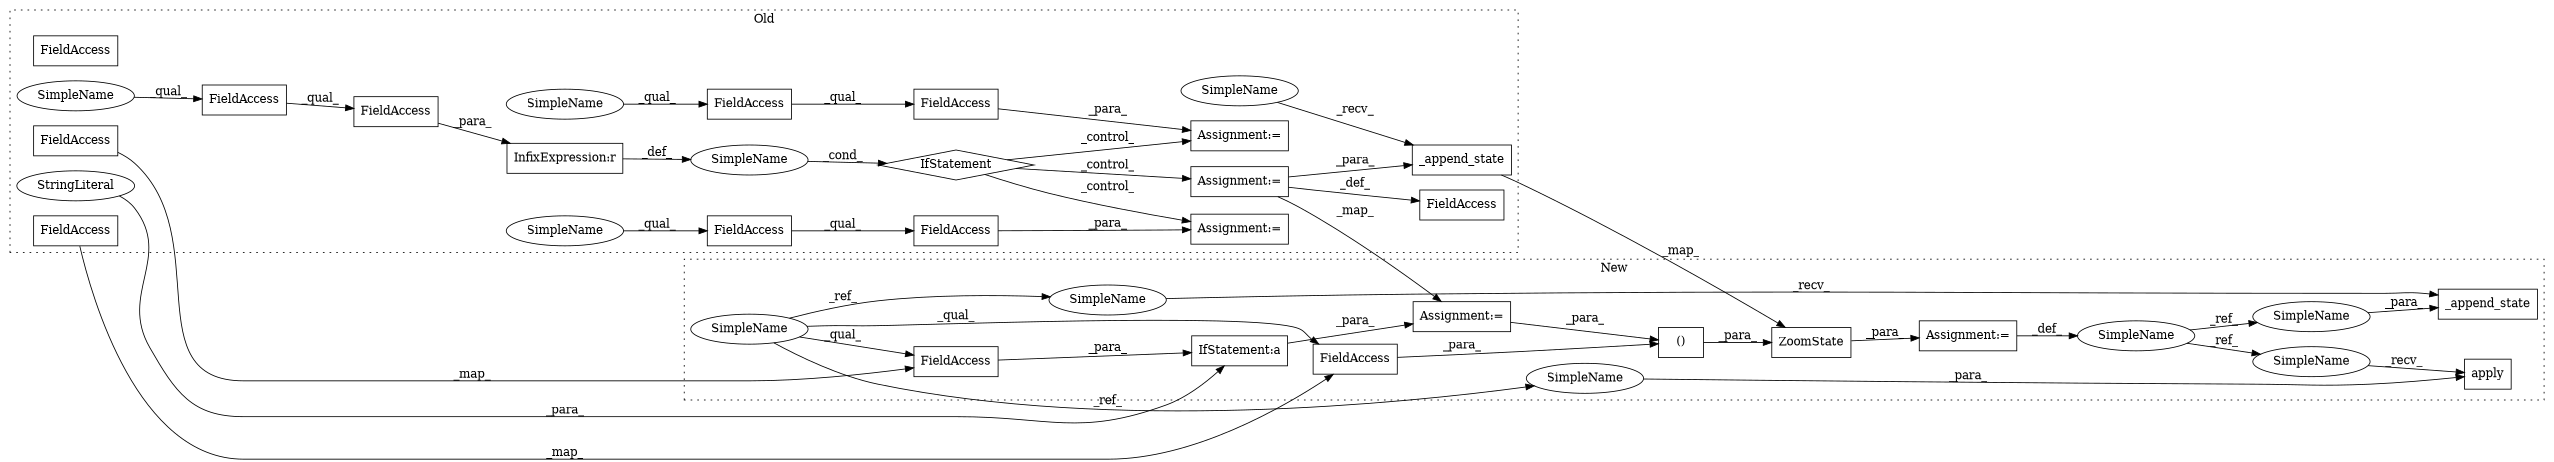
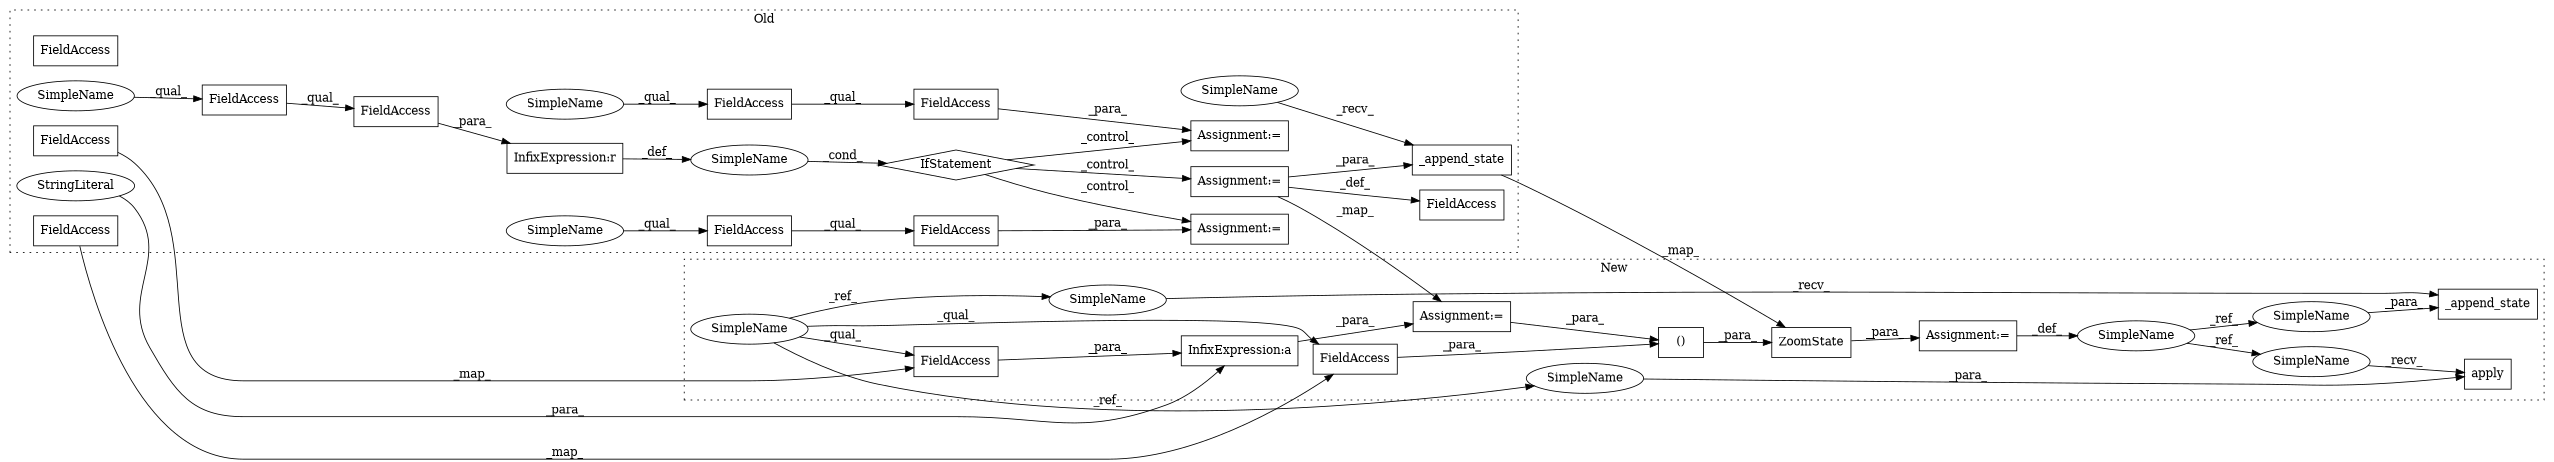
  digraph {
    rankdir=LR
    node [a=22 l=4 s=2862 shape=box]
    n1 [a=25 l="4,2" label=IfStatement s="2808,2845" shape=diamond]
    n2 [a=7 l=2 label="Assignment:=" s=2959]
    n3 [a=32 l="19,2" label=_append_state s="3118,3186"]
    n4 [a=42 label=SimpleName shape=ellipse l="" s=""]
    n5 [l=14 label=FieldAccess]
    n6 [l=27 label=FieldAccess]
    n7 [l=14 label=FieldAccess s=2996]
    n8 [l=27 label=FieldAccess s=2996]
    n9 [l=14 label=FieldAccess s=2812]
    n10 [l=18 label=FieldAccess s=2941]
    n11 [a=27 label="InfixExpression:r" s=2838]
    n12 [l=26 label=FieldAccess s=2812]
    n13 [l=18 label=FieldAccess s=3075]
    n14 [a=7 l=1 label="Assignment:=" s=2861]
    n15 [a=7 l=1 label="Assignment:=" s=2995]
    n16 [a=45 l=3 label=StringLiteral s=2842 shape=ellipse]
    n17 [l=18 label=FieldAccess s=2941]
    n18 [l=18 label=FieldAccess s=3075]
    n19 [a=42 label=SimpleName s=3113 shape=ellipse]
    n20 [a=42 label=SimpleName s=2812 shape=ellipse]
    n21 [a=42 label=SimpleName shape=ellipse]
    n22 [a=42 label=SimpleName s=2996 shape=ellipse]
    n23 [a=32 l="6,1" label=apply s="4242,4252"]
    n24 [a=7 l=1 label="Assignment:=" s=4104]
    n25 [a=106 l=47 label="()" s=4176]
    n26 [a=42 l=10 label=SimpleName s=4094 shape=ellipse]
    n27 [a=32 l="14,1" label=_append_state s="4264,4288"]
    n28 [a=7 l=1 label="Assignment:=" s=4058]
    n29 [a=32 l="15,2" label=ZoomState s="4105,4223"]
    n30 [a=42 label=SimpleName s=3901 shape=ellipse]
-   n31 [a=27 l=3 label="IfStatement:a" s=4078]
+   n31 [a=27 l=3 label="InfixExpression:a" s=4078]
    n32 [l=18 label=FieldAccess s=4060]
    n33 [l=18 label=FieldAccess s=4205]
    n34 [a=42 l=10 label=SimpleName s=4278 shape=ellipse]
    n35 [a=42 l=10 label=SimpleName s=4231 shape=ellipse]
    n36 [a=42 label=SimpleName s=4248 shape=ellipse]
    n37 [a=42 label=SimpleName s=4259 shape=ellipse]
    subgraph cluster_1 {
      label=Old
      style=dotted
      n1
      n2
      n3
      n4
      n5
      n6
      n7
      n8
      n9
      n10
      n11
      n12
      n13
      n14
      n15
      n16
      n17
      n18
      n19
      n20
      n21
      n22
    }
    subgraph cluster_2 {
      label=New
      style=dotted
      n23
      n24
      n25
      n26
      n27
      n28
      n29
      n30
      n31
      n32
      n33
      n34
      n35
      n36
      n37
    }
    n1 -> n2 [label=_control_]
    n1 -> n14 [label=_control_]
    n1 -> n15 [label=_control_]
    n2 -> n3 [label=_para_]
    n2 -> n10 [label=_def_]
    n2 -> n28 [label=_map_]
    n3 -> n29 [label=_map_]
    n4 -> n1 [label=_cond_]
    n5 -> n6 [label=_qual_]
    n6 -> n14 [label=_para_]
    n7 -> n8 [label=_qual_]
    n8 -> n15 [label=_para_]
    n9 -> n12 [label=_qual_]
    n11 -> n4 [label=_def_]
    n12 -> n11 [label=_para_]
    n16 -> n31 [label=_para_]
    n17 -> n32 [label=_map_]
    n18 -> n33 [label=_map_]
    n19 -> n3 [label=_recv_]
    n20 -> n9 [label=_qual_]
    n21 -> n5 [label=_qual_]
    n22 -> n7 [label=_qual_]
    n24 -> n26 [label=_def_]
    n25 -> n29 [label=_para_]
    n26 -> n34 [label=_ref_]
    n26 -> n35 [label=_ref_]
    n28 -> n25 [label=_para_]
    n29 -> n24 [label=_para_]
    n30 -> n32 [label=_qual_]
    n30 -> n33 [label=_qual_]
    n30 -> n36 [label=_ref_]
    n30 -> n37 [label=_ref_]
    n31 -> n28 [label=_para_]
    n32 -> n31 [label=_para_]
    n33 -> n25 [label=_para_]
    n34 -> n27 [label=_para_]
    n35 -> n23 [label=_recv_]
    n36 -> n23 [label=_para_]
    n37 -> n27 [label=_recv_]
  }
